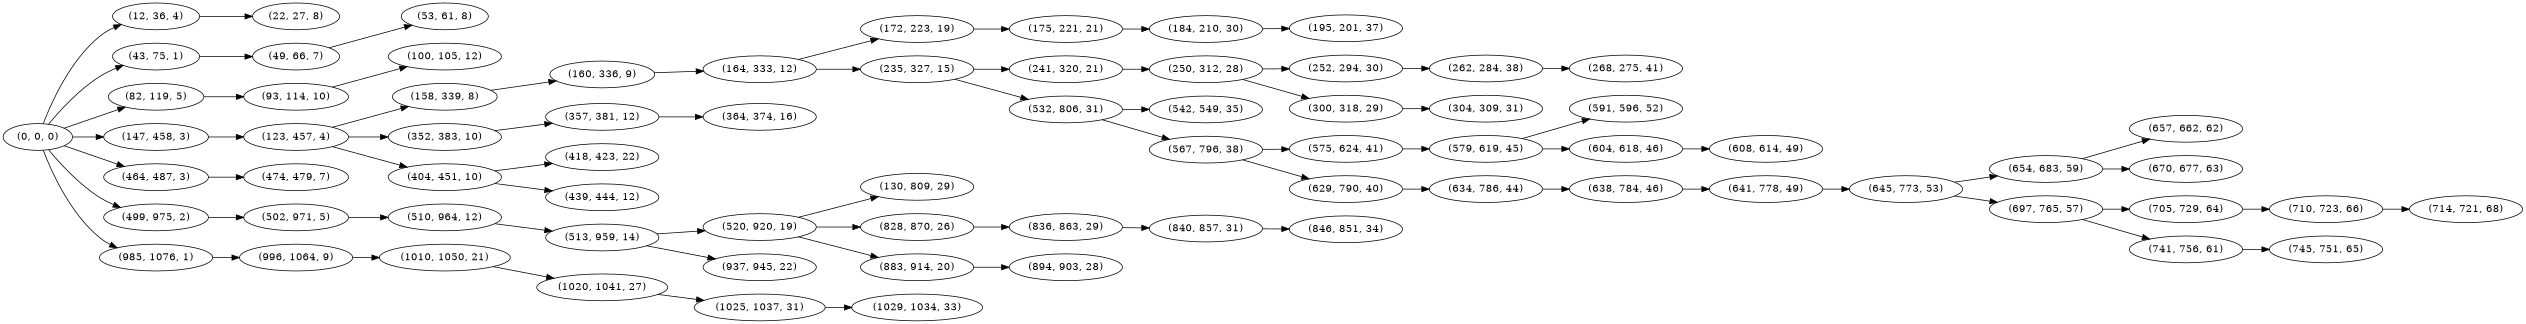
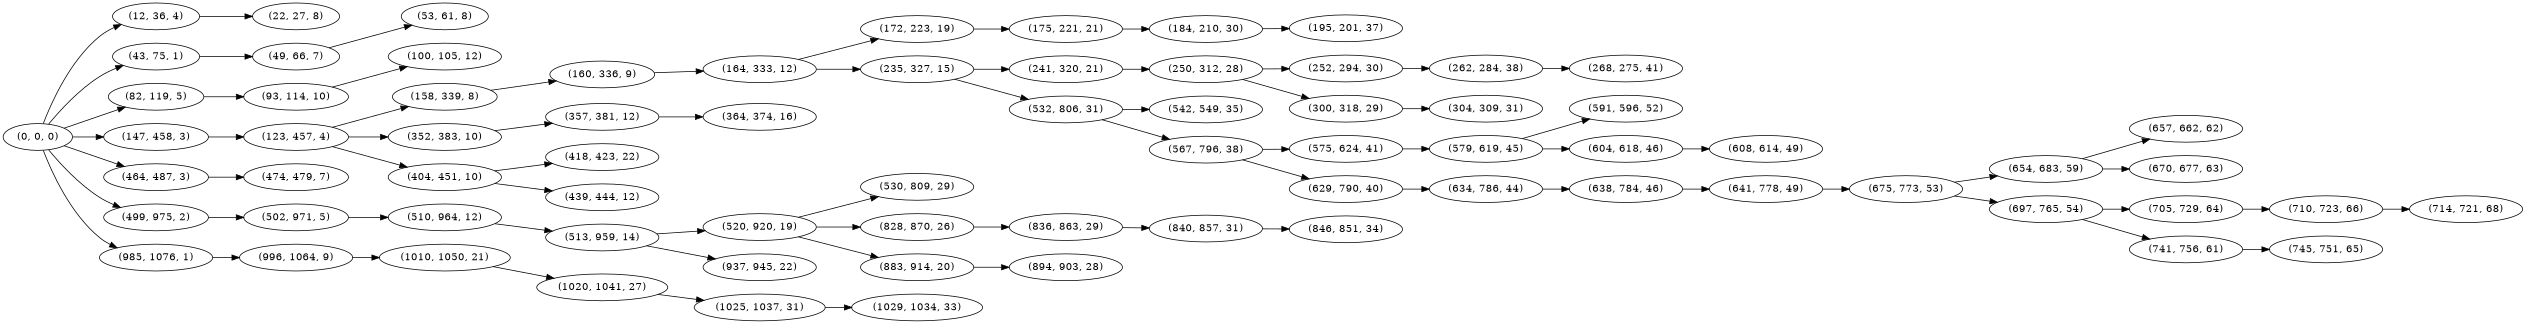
  digraph {
    rankdir=LR
    "(0, 0, 0)"
    "(12, 36, 4)"
    "(43, 75, 1)"
    "(82, 119, 5)"
    "(147, 458, 3)"
    "(464, 487, 3)"
    "(499, 975, 2)"
    "(985, 1076, 1)"
    "(22, 27, 8)"
    "(49, 66, 7)"
    "(93, 114, 10)"
    n12 [label="(123, 457, 4)"]
    "(474, 479, 7)"
    "(502, 971, 5)"
    "(996, 1064, 9)"
    "(53, 61, 8)"
    "(100, 105, 12)"
    "(158, 339, 8)"
    "(352, 383, 10)"
    "(404, 451, 10)"
    "(160, 336, 9)"
    "(357, 381, 12)"
    "(418, 423, 22)"
    "(439, 444, 12)"
    "(164, 333, 12)"
    "(172, 223, 19)"
    "(235, 327, 15)"
    "(175, 221, 21)"
    "(241, 320, 21)"
    "(532, 806, 31)"
    "(184, 210, 30)"
    "(195, 201, 37)"
    "(250, 312, 28)"
    "(252, 294, 30)"
    n35 [label="(300, 318, 29)"]
    "(262, 284, 38)"
    "(304, 309, 31)"
    "(268, 275, 41)"
    "(364, 374, 16)"
    "(510, 964, 12)"
    "(513, 959, 14)"
    "(520, 920, 19)"
    "(937, 945, 22)"
-   "(530, 809, 29)" [label="(130, 809, 29)"]
+   "(530, 809, 29)"
    "(828, 870, 26)"
    "(883, 914, 20)"
    "(836, 863, 29)"
    "(894, 903, 28)"
    n49 [label="(542, 549, 35)"]
    "(567, 796, 38)"
    "(575, 624, 41)"
    "(629, 790, 40)"
    "(579, 619, 45)"
    "(634, 786, 44)"
    "(591, 596, 52)"
    "(604, 618, 46)"
    "(608, 614, 49)"
    "(638, 784, 46)"
    "(641, 778, 49)"
-   "(645, 773, 53)"
+   "(645, 773, 53)" [label="(675, 773, 53)"]
    "(654, 683, 59)"
-   "(697, 765, 57)"
+   "(697, 765, 57)" [label="(697, 765, 54)"]
    "(657, 662, 62)"
    "(670, 677, 63)"
    "(705, 729, 64)"
    "(741, 756, 61)"
    "(710, 723, 66)"
    "(745, 751, 65)"
    "(714, 721, 68)"
    "(840, 857, 31)"
    "(846, 851, 34)"
    "(1010, 1050, 21)"
    "(1020, 1041, 27)"
    "(1025, 1037, 31)"
    "(1029, 1034, 33)"
    "(0, 0, 0)" -> "(12, 36, 4)"
    "(0, 0, 0)" -> "(43, 75, 1)"
    "(0, 0, 0)" -> "(82, 119, 5)"
    "(0, 0, 0)" -> "(147, 458, 3)"
    "(0, 0, 0)" -> "(464, 487, 3)"
    "(0, 0, 0)" -> "(499, 975, 2)"
    "(0, 0, 0)" -> "(985, 1076, 1)"
    "(12, 36, 4)" -> "(22, 27, 8)"
    "(43, 75, 1)" -> "(49, 66, 7)"
    "(82, 119, 5)" -> "(93, 114, 10)"
    "(147, 458, 3)" -> n12
    "(464, 487, 3)" -> "(474, 479, 7)"
    "(499, 975, 2)" -> "(502, 971, 5)"
    "(985, 1076, 1)" -> "(996, 1064, 9)"
    "(49, 66, 7)" -> "(53, 61, 8)"
    "(93, 114, 10)" -> "(100, 105, 12)"
    n12 -> "(158, 339, 8)"
    n12 -> "(352, 383, 10)"
    n12 -> "(404, 451, 10)"
    "(502, 971, 5)" -> "(510, 964, 12)"
    "(996, 1064, 9)" -> "(1010, 1050, 21)"
    "(158, 339, 8)" -> "(160, 336, 9)"
    "(352, 383, 10)" -> "(357, 381, 12)"
    "(404, 451, 10)" -> "(418, 423, 22)"
    "(404, 451, 10)" -> "(439, 444, 12)"
    "(160, 336, 9)" -> "(164, 333, 12)"
    "(357, 381, 12)" -> "(364, 374, 16)"
    "(164, 333, 12)" -> "(172, 223, 19)"
    "(164, 333, 12)" -> "(235, 327, 15)"
    "(172, 223, 19)" -> "(175, 221, 21)"
    "(235, 327, 15)" -> "(241, 320, 21)"
    "(235, 327, 15)" -> "(532, 806, 31)"
    "(175, 221, 21)" -> "(184, 210, 30)"
    "(241, 320, 21)" -> "(250, 312, 28)"
    "(532, 806, 31)" -> n49
    "(532, 806, 31)" -> "(567, 796, 38)"
    "(184, 210, 30)" -> "(195, 201, 37)"
    "(250, 312, 28)" -> "(252, 294, 30)"
    "(250, 312, 28)" -> n35
    "(252, 294, 30)" -> "(262, 284, 38)"
    n35 -> "(304, 309, 31)"
    "(262, 284, 38)" -> "(268, 275, 41)"
    "(510, 964, 12)" -> "(513, 959, 14)"
    "(513, 959, 14)" -> "(520, 920, 19)"
    "(513, 959, 14)" -> "(937, 945, 22)"
    "(520, 920, 19)" -> "(530, 809, 29)"
    "(520, 920, 19)" -> "(828, 870, 26)"
    "(520, 920, 19)" -> "(883, 914, 20)"
    "(828, 870, 26)" -> "(836, 863, 29)"
    "(883, 914, 20)" -> "(894, 903, 28)"
    "(836, 863, 29)" -> "(840, 857, 31)"
    "(567, 796, 38)" -> "(575, 624, 41)"
    "(567, 796, 38)" -> "(629, 790, 40)"
    "(575, 624, 41)" -> "(579, 619, 45)"
    "(629, 790, 40)" -> "(634, 786, 44)"
    "(579, 619, 45)" -> "(591, 596, 52)"
    "(579, 619, 45)" -> "(604, 618, 46)"
    "(634, 786, 44)" -> "(638, 784, 46)"
    "(604, 618, 46)" -> "(608, 614, 49)"
    "(638, 784, 46)" -> "(641, 778, 49)"
    "(641, 778, 49)" -> "(645, 773, 53)"
    "(645, 773, 53)" -> "(654, 683, 59)"
    "(645, 773, 53)" -> "(697, 765, 57)"
    "(654, 683, 59)" -> "(657, 662, 62)"
    "(654, 683, 59)" -> "(670, 677, 63)"
    "(697, 765, 57)" -> "(705, 729, 64)"
    "(697, 765, 57)" -> "(741, 756, 61)"
    "(705, 729, 64)" -> "(710, 723, 66)"
    "(741, 756, 61)" -> "(745, 751, 65)"
    "(710, 723, 66)" -> "(714, 721, 68)"
    "(840, 857, 31)" -> "(846, 851, 34)"
    "(1010, 1050, 21)" -> "(1020, 1041, 27)"
    "(1020, 1041, 27)" -> "(1025, 1037, 31)"
    "(1025, 1037, 31)" -> "(1029, 1034, 33)"
  }
